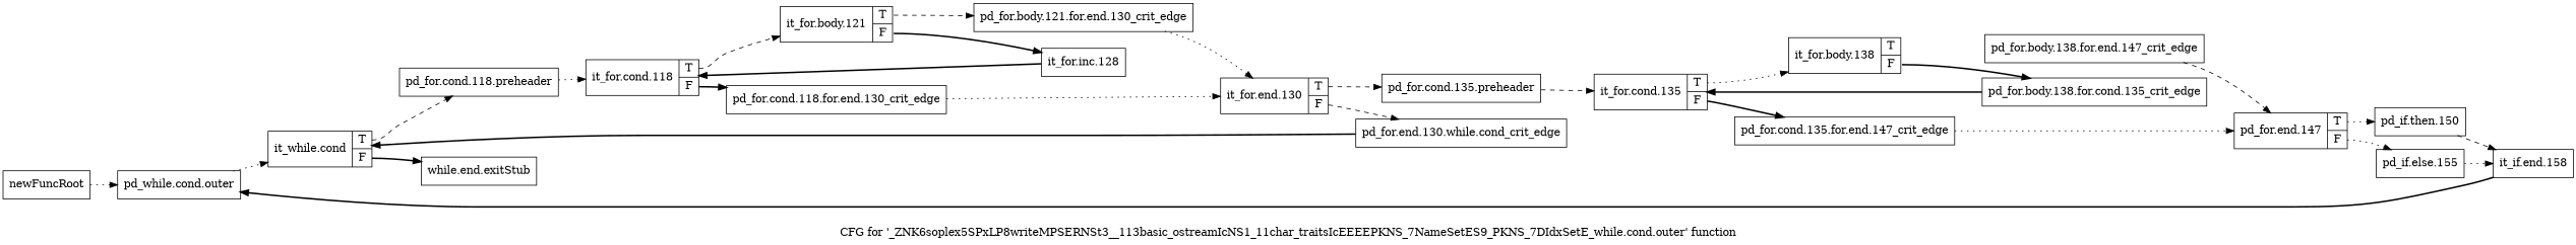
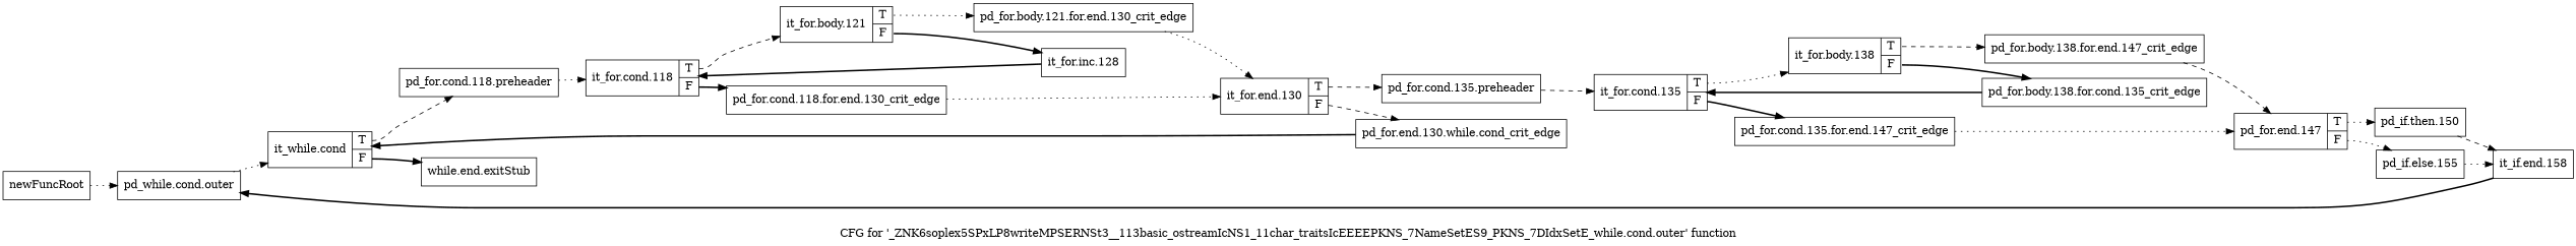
  digraph {
    label="CFG for '_ZNK6soplex5SPxLP8writeMPSERNSt3__113basic_ostreamIcNS1_11char_traitsIcEEEEPKNS_7NameSetES9_PKNS_7DIdxSetE_while.cond.outer' function"
    rankdir=LR
    node [shape=record]
    edge [style=dotted]
    n1 [label="{newFuncRoot}"]
    n2 [label="{pd_while.cond.outer}"]
    n3 [label="{it_while.cond|{<s0>T|<s1>F}}"]
    n4 [label="{while.end.exitStub}"]
    n5 [label="{pd_for.cond.118.preheader}"]
    n6 [label="{it_for.cond.118|{<s0>T|<s1>F}}"]
    n7 [label="{it_for.body.121|{<s0>T|<s1>F}}"]
    n8 [label="{pd_for.cond.118.for.end.130_crit_edge}"]
    n9 [label="{pd_for.body.121.for.end.130_crit_edge}"]
    n10 [label="{it_for.inc.128}"]
    n11 [label="{it_for.end.130|{<s0>T|<s1>F}}"]
    n12 [label="{pd_for.cond.135.preheader}"]
    n13 [label="{pd_for.end.130.while.cond_crit_edge}"]
    n14 [label="{it_for.cond.135|{<s0>T|<s1>F}}"]
    n15 [label="{it_for.body.138|{<s0>T|<s1>F}}"]
    n16 [label="{pd_for.cond.135.for.end.147_crit_edge}"]
    n17 [label="{pd_for.body.138.for.end.147_crit_edge}"]
    n18 [label="{pd_for.body.138.for.cond.135_crit_edge}"]
    n19 [label="{pd_for.end.147|{<s0>T|<s1>F}}"]
    n20 [label="{pd_if.then.150}"]
    n21 [label="{pd_if.else.155}"]
    n22 [label="{it_if.end.158}"]
    n1 -> n2
    n2 -> n3
    n3 -> n4 [style=bold tailport=s1]
    n3 -> n5 [style=dashed tailport=s0]
    n5 -> n6
    n6 -> n7 [style=dashed tailport=s0]
    n6 -> n8 [style=bold tailport=s1]
-   n7 -> n9 [style=dashed tailport=s0]
+   n7 -> n9 [tailport=s0]
    n7 -> n10 [style=bold tailport=s1]
    n8 -> n11
    n9 -> n11
    n10 -> n6 [style=bold]
    n11 -> n12 [style=dashed tailport=s0]
    n11 -> n13 [style=dashed tailport=s1]
    n12 -> n14 [style=dashed]
    n13 -> n3 [style=bold]
    n14 -> n15 [tailport=s0]
    n14 -> n16 [style=bold tailport=s1]
+   n15 -> n17 [style=dashed tailport=s0]
    n15 -> n18 [style=bold tailport=s1]
    n16 -> n19
    n17 -> n19 [style=dashed]
    n18 -> n14 [style=bold]
    n19 -> n20 [tailport=s0]
    n19 -> n21 [tailport=s1]
    n20 -> n22 [style=dashed]
    n21 -> n22
    n22 -> n2 [style=bold]
  }
